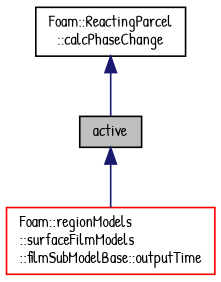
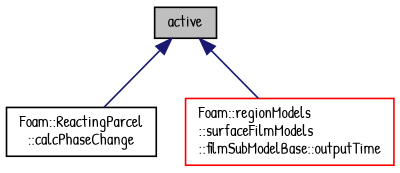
  digraph {
    rankdir=TB
    fontname="Patrick Hand"
    node [color=black fontname="Patrick Hand" fontsize=10 shape=record]
    edge [color=midnightblue dir=back fontname="Patrick Hand" fontsize=10 labelfontname=Helvetica labelfontsize=10 style=solid]
    n1 [fillcolor=grey75 fontcolor=black height=0.2 label=active style=filled width=0.4]
    n2 [height=0.2 label="Foam::ReactingParcel\l::calcPhaseChange" width=0.4]
    n3 [color=red height=0.2 label="Foam::regionModels\l::surfaceFilmModels\l::filmSubModelBase::outputTime" width=0.4]
-   n2 -> n1
+   n1 -> n2
    n1 -> n3
  }
